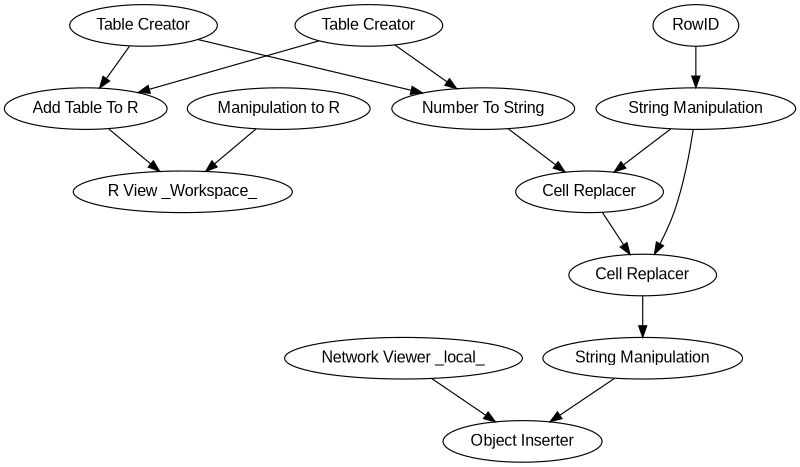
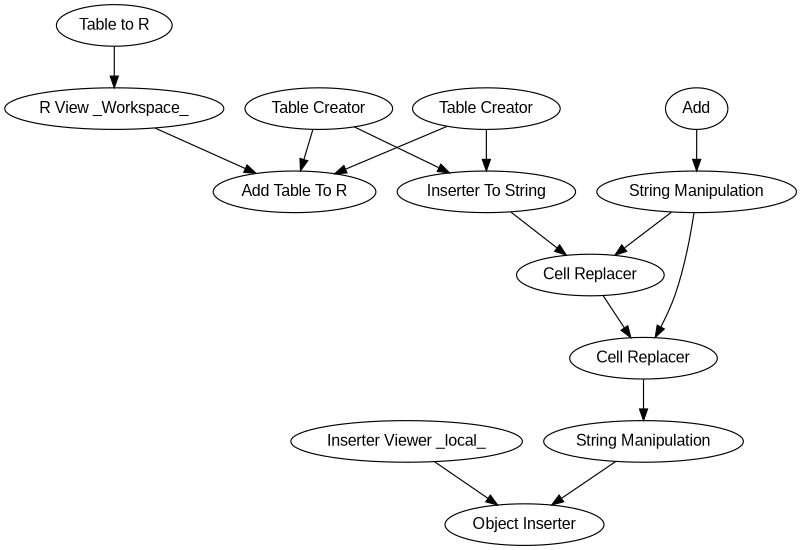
  digraph {
    fontname="Liberation Sans"
    rankdir=TB
    node [fontname="Liberation Sans"]
    edge [fontname="Liberation Sans"]
    n1 [label="R View _Workspace_"]
    n2 [label="Table Creator"]
-   n3 [label="Number To String"]
+   n3 [label="Inserter To String"]
    n4 [label="Add Table To R"]
    n5 [label="Cell Replacer"]
    n6 [label="Table Creator"]
-   n7 [label="Network Viewer _local_"]
+   n7 [label="Inserter Viewer _local_"]
    n8 [label="Object Inserter"]
    n9 [label="Cell Replacer"]
-   n10 [label=RowID]
+   n10 [label=Add]
    n11 [label="String Manipulation"]
    n12 [label="String Manipulation"]
-   n13 [label="Manipulation to R"]
+   n13 [label="Table to R"]
    n2 -> n3
    n2 -> n4
    n3 -> n5
-   n4 -> n1
+   n1 -> n4
    n5 -> n9
    n6 -> n3
    n6 -> n4
    n7 -> n8
    n9 -> n12
    n10 -> n11
    n11 -> n5
    n11 -> n9
    n12 -> n8
    n13 -> n1
  }
